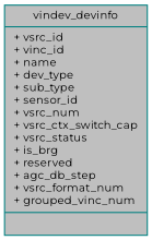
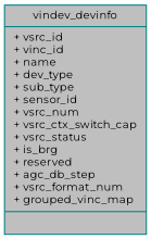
  digraph {
    fontname=Montserrat
-   n1 [color=teal fillcolor=grey75 fontcolor=black fontname=Montserrat fontsize=10 height=0.2 label="{vindev_devinfo\n|+ vsrc_id\l+ vinc_id\l+ name\l+ dev_type\l+ sub_type\l+ sensor_id\l+ vsrc_num\l+ vsrc_ctx_switch_cap\l+ vsrc_status\l+ is_brg\l+ reserved\l+ agc_db_step\l+ vsrc_format_num\l+ grouped_vinc_num\l|}" shape=record style=filled width=0.4]
+   n1 [color=teal fillcolor=grey75 fontcolor=black fontname=Montserrat fontsize=10 height=0.2 label="{vindev_devinfo\n|+ vsrc_id\l+ vinc_id\l+ name\l+ dev_type\l+ sub_type\l+ sensor_id\l+ vsrc_num\l+ vsrc_ctx_switch_cap\l+ vsrc_status\l+ is_brg\l+ reserved\l+ agc_db_step\l+ vsrc_format_num\l+ grouped_vinc_map\l|}" shape=record style=filled width=0.4]
  }
